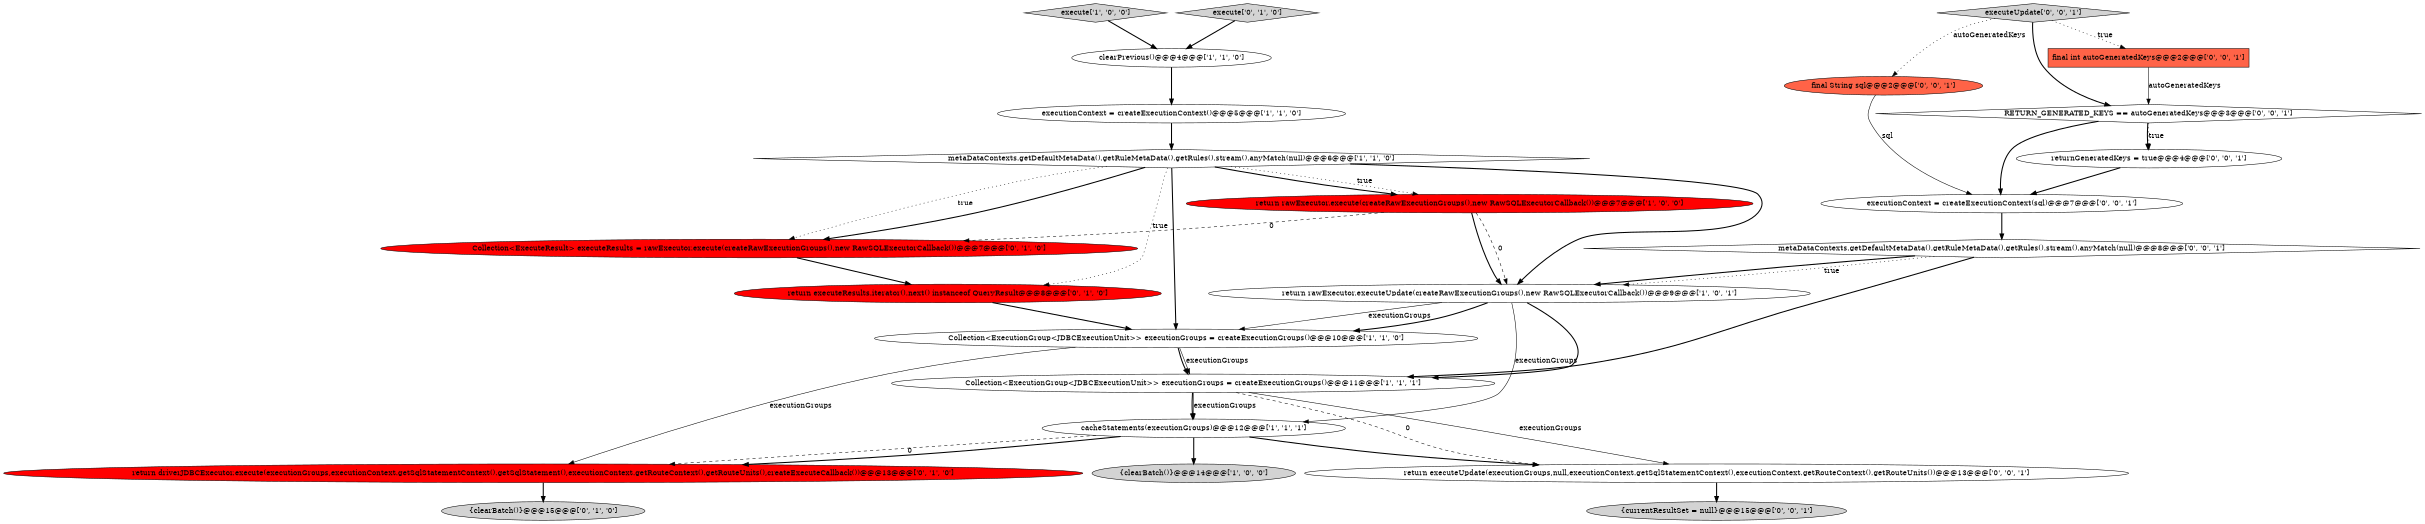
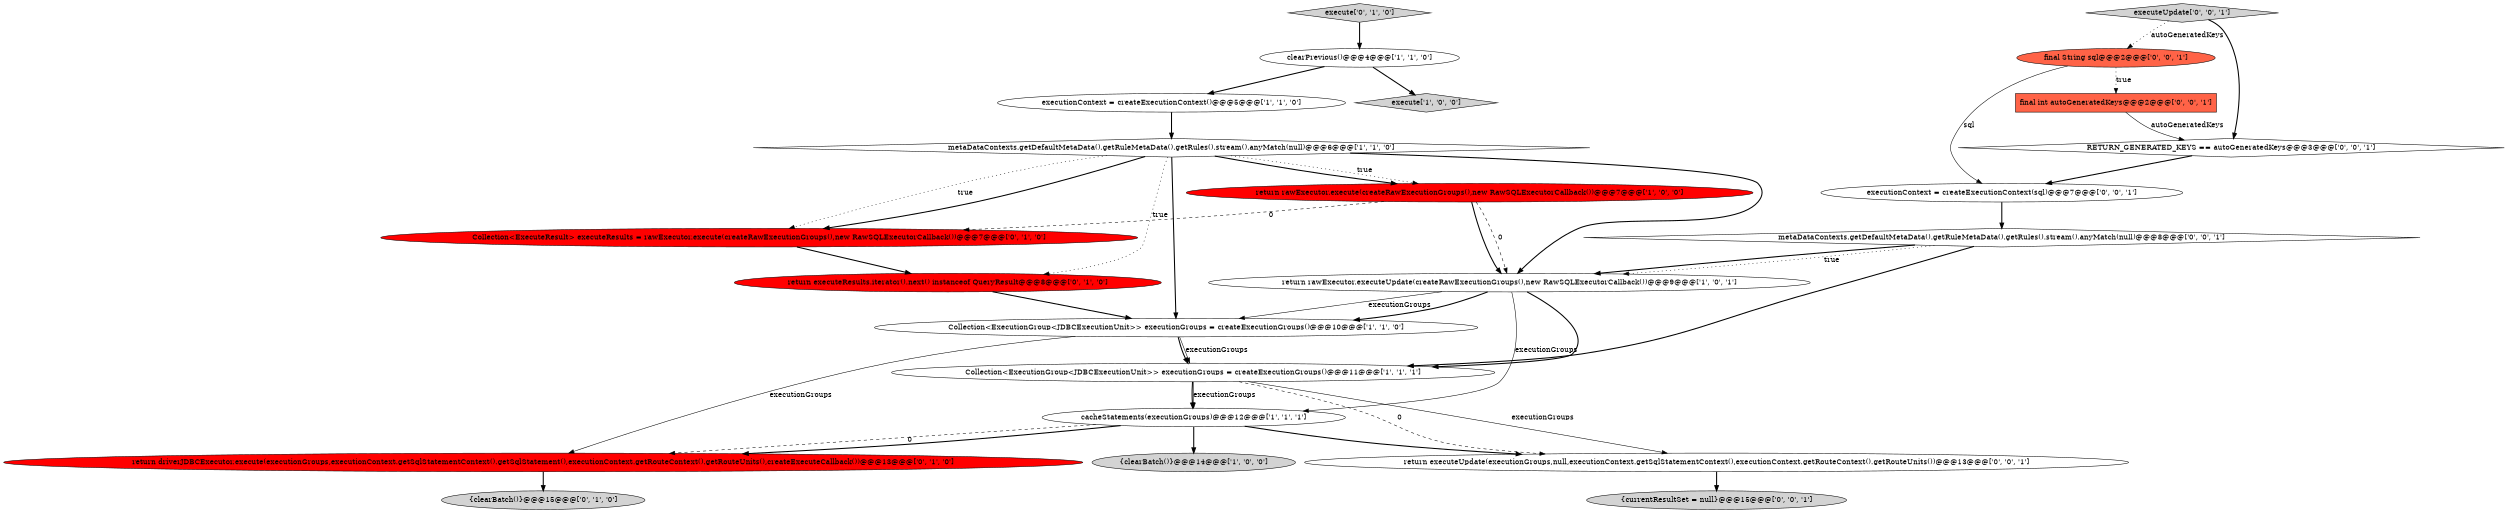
  digraph {
    fontname="DejaVu Serif"
    node [fillcolor=white fontname="DejaVu Serif" shape=ellipse style=filled]
    edge [fontname="DejaVu Serif" style=bold]
    n1 [label="cacheStatements(executionGroups)@@@12@@@['1', '1', '1']"]
    n2 [fillcolor=red label="return driverJDBCExecutor.execute(executionGroups,executionContext.getSqlStatementContext().getSqlStatement(),executionContext.getRouteContext().getRouteUnits(),createExecuteCallback())@@@13@@@['0', '1', '0']"]
    n3 [fillcolor=lightgray label="{clearBatch()}@@@14@@@['1', '0', '0']"]
    n4 [label="return executeUpdate(executionGroups,null,executionContext.getSqlStatementContext(),executionContext.getRouteContext().getRouteUnits())@@@13@@@['0', '0', '1']"]
    n5 [fillcolor=lightgray label="{clearBatch()}@@@15@@@['0', '1', '0']"]
    n6 [fillcolor=lightgray label="{currentResultSet = null}@@@15@@@['0', '0', '1']"]
    n7 [label="clearPrevious()@@@4@@@['1', '1', '0']"]
    n8 [label="executionContext = createExecutionContext()@@@5@@@['1', '1', '0']"]
    n9 [label="metaDataContexts.getDefaultMetaData().getRuleMetaData().getRules().stream().anyMatch(null)@@@6@@@['1', '1', '0']" shape=diamond]
    n10 [fillcolor=red label="Collection<ExecuteResult> executeResults = rawExecutor.execute(createRawExecutionGroups(),new RawSQLExecutorCallback())@@@7@@@['0', '1', '0']"]
    n11 [fillcolor=red label="return executeResults.iterator().next() instanceof QueryResult@@@8@@@['0', '1', '0']"]
    n12 [label="Collection<ExecutionGroup<JDBCExecutionUnit>> executionGroups = createExecutionGroups()@@@10@@@['1', '1', '0']"]
    n13 [fillcolor=tomato label="final String sql@@@2@@@['0', '0', '1']"]
    n14 [label="executionContext = createExecutionContext(sql)@@@7@@@['0', '0', '1']"]
    n15 [label="metaDataContexts.getDefaultMetaData().getRuleMetaData().getRules().stream().anyMatch(null)@@@8@@@['0', '0', '1']" shape=diamond]
-   n16 [label="returnGeneratedKeys = true@@@4@@@['0', '0', '1']"]
    n17 [fillcolor=lightgray label="executeUpdate['0', '0', '1']" shape=diamond]
    n18 [label="RETURN_GENERATED_KEYS == autoGeneratedKeys@@@3@@@['0', '0', '1']" shape=diamond]
    n19 [fillcolor=tomato label="final int autoGeneratedKeys@@@2@@@['0', '0', '1']" shape=box]
    n20 [label="Collection<ExecutionGroup<JDBCExecutionUnit>> executionGroups = createExecutionGroups()@@@11@@@['1', '1', '1']"]
    n21 [fillcolor=red label="return rawExecutor.execute(createRawExecutionGroups(),new RawSQLExecutorCallback())@@@7@@@['1', '0', '0']"]
    n22 [label="return rawExecutor.executeUpdate(createRawExecutionGroups(),new RawSQLExecutorCallback())@@@9@@@['1', '0', '1']"]
    n23 [fillcolor=lightgray label="execute['1', '0', '0']" shape=diamond]
    n24 [fillcolor=lightgray label="execute['0', '1', '0']" shape=diamond]
    n1 -> n2 [label=0 style=dashed]
    n1 -> n2
    n1 -> n3
    n1 -> n4
    n2 -> n5
    n4 -> n6
    n7 -> n8
    n8 -> n9
    n9 -> n10 [label=true style=dotted]
    n9 -> n10
    n9 -> n11 [label=true style=dotted]
    n9 -> n12
    n9 -> n21
    n9 -> n21 [label=true style=dotted]
    n9 -> n22
    n10 -> n11
    n11 -> n12
    n12 -> n2 [label=executionGroups style=solid]
    n12 -> n20
    n12 -> n20 [label=executionGroups style=solid]
    n13 -> n14 [label=sql style=solid]
    n14 -> n15
    n15 -> n20
    n15 -> n22
    n15 -> n22 [label=true style=dotted]
-   n16 -> n14
    n17 -> n13 [label=autoGeneratedKeys style=dotted]
    n17 -> n18
-   n17 -> n19 [label=true style=dotted]
+   n13 -> n19 [label=true style=dotted]
    n18 -> n14
-   n18 -> n16
-   n18 -> n16 [label=true style=dotted]
    n19 -> n18 [label=autoGeneratedKeys style=solid]
    n20 -> n1
    n20 -> n1 [label=executionGroups style=solid]
    n20 -> n4 [label=0 style=dashed]
    n20 -> n4 [label=executionGroups style=solid]
    n21 -> n10 [label=0 style=dashed]
    n21 -> n22
    n21 -> n22 [label=0 style=dashed]
    n22 -> n1 [label=executionGroups style=solid]
    n22 -> n12 [label=executionGroups style=solid]
    n22 -> n12
    n22 -> n20
-   n23 -> n7
+   n7 -> n23
    n24 -> n7
  }
